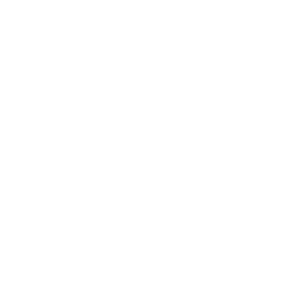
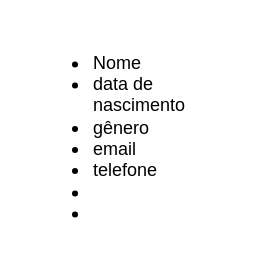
  <mxCell id="0" />
  <mxCell id="1" parent="0" />
+ <mxCell id="2" value="&lt;ul&gt;&lt;li&gt;Nome&lt;/li&gt;&lt;li&gt;data de nascimento&lt;/li&gt;&lt;li&gt;gênero&lt;/li&gt;&lt;li&gt;email&lt;/li&gt;&lt;li&gt;telefone&lt;/li&gt;&lt;li&gt;&lt;br&gt;&lt;/li&gt;&lt;li&gt;&lt;br&gt;&lt;/li&gt;&lt;/ul&gt;" style="text;strokeColor=none;fillColor=none;html=1;whiteSpace=wrap;verticalAlign=middle;overflow=hidden;" vertex="1" parent="1"><mxGeometry x="20" y="20" width="140" height="130" as="geometry" /></mxCell>
